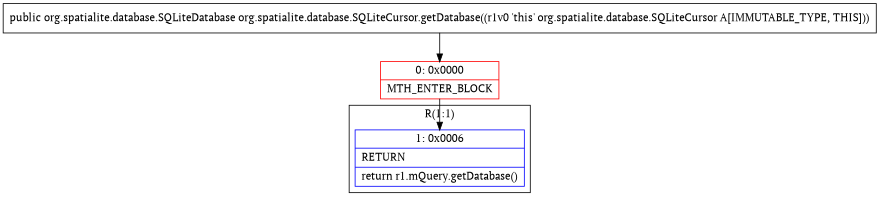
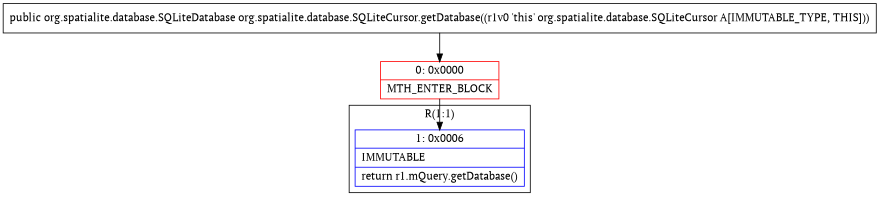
  digraph {
    fontname="PT Serif"
    node [shape=record fontname="PT Serif"]
    edge [fontname="PT Serif"]
-   n1 [color=blue label="{1\:\ 0x0006|RETURN\l|return r1.mQuery.getDatabase()\l}"]
+   n1 [color=blue label="{1\:\ 0x0006|IMMUTABLE\l|return r1.mQuery.getDatabase()\l}"]
    n2 [color=red label="{0\:\ 0x0000|MTH_ENTER_BLOCK\l}"]
    n3 [label="{public org.spatialite.database.SQLiteDatabase org.spatialite.database.SQLiteCursor.getDatabase((r1v0 'this' org.spatialite.database.SQLiteCursor A[IMMUTABLE_TYPE, THIS])) }"]
    subgraph cluster_1 {
      label="R(1:1)"
      n1
    }
    n2 -> n1
    n3 -> n2
  }
